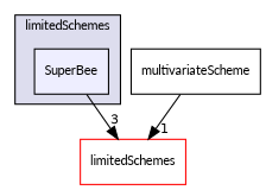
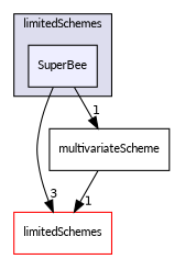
  digraph {
    compound=true
    fontname=Lato
    node [fontname=Lato fontsize=10 shape=box]
    edge [fontname=Lato headlabel=1 labeldistance=1.5 labelfontname=Helvetica labelfontsize=10]
    n1 [fillcolor="#eeeeff" label=SuperBee pencolor=black style=filled]
    n2 [color=red label=limitedSchemes]
    n3 [label=multivariateScheme]
    subgraph cluster_1 {
      bgcolor="#ddddee"
      fontsize=10
      label=limitedSchemes
      pencolor=black
      n1
    }
    n1 -> n2 [headlabel=3]
+   n1 -> n3
    n3 -> n2
  }
